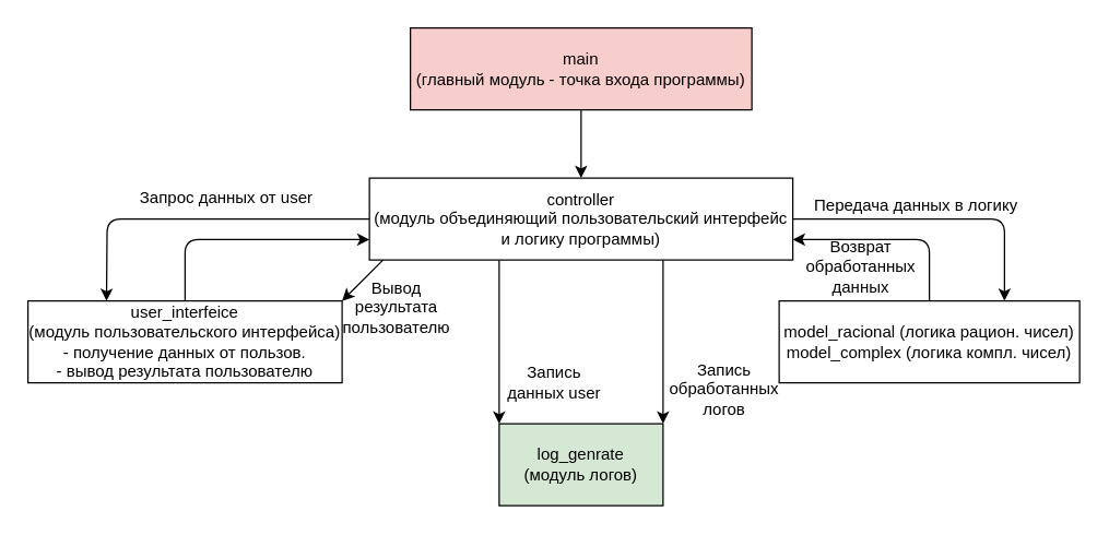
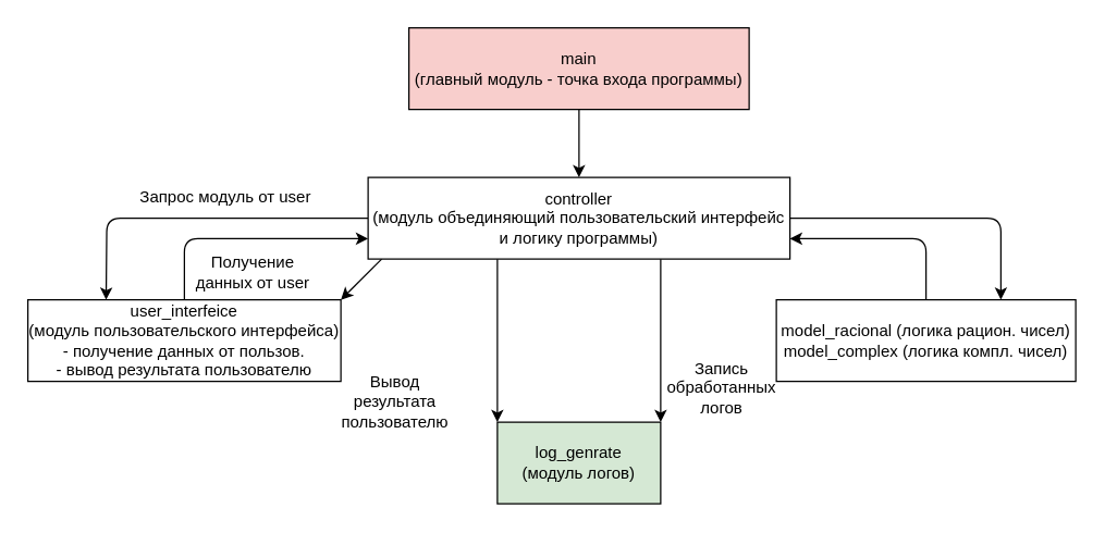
  <mxCell id="0" />
  <mxCell id="1" parent="0" />
  <mxCell id="2" style="edgeStyle=none;html=1;entryX=0.5;entryY=0;entryDx=0;entryDy=0;" edge="1" parent="1" source="3" target="9"><mxGeometry relative="1" as="geometry" /></mxCell>
  <mxCell id="3" value="main&lt;br&gt;(главный модуль - точка входа программы)" style="rounded=0;whiteSpace=wrap;html=1;fillColor=#f8cecc;" vertex="1" parent="1"><mxGeometry x="300" y="20" width="250" height="60" as="geometry" /></mxCell>
  <mxCell id="4" style="edgeStyle=none;html=1;entryX=0.25;entryY=0;entryDx=0;entryDy=0;" edge="1" parent="1" source="9" target="11"><mxGeometry relative="1" as="geometry"><Array as="points"><mxPoint x="78" y="160" /></Array></mxGeometry></mxCell>
  <mxCell id="5" style="edgeStyle=none;html=1;entryX=0;entryY=0;entryDx=0;entryDy=0;" edge="1" parent="1" source="9" target="14"><mxGeometry relative="1" as="geometry"><Array as="points"><mxPoint x="365" y="190" /></Array></mxGeometry></mxCell>
  <mxCell id="6" style="edgeStyle=none;html=1;entryX=0.75;entryY=0;entryDx=0;entryDy=0;" edge="1" parent="1" source="9" target="13"><mxGeometry relative="1" as="geometry"><Array as="points"><mxPoint x="735" y="160" /></Array></mxGeometry></mxCell>
  <mxCell id="7" style="edgeStyle=none;html=1;entryX=1;entryY=0;entryDx=0;entryDy=0;" edge="1" parent="1" source="9" target="14"><mxGeometry relative="1" as="geometry"><Array as="points"><mxPoint x="485" y="190" /></Array></mxGeometry></mxCell>
  <mxCell id="8" style="edgeStyle=none;html=1;entryX=1;entryY=0;entryDx=0;entryDy=0;" edge="1" parent="1" source="9" target="11"><mxGeometry relative="1" as="geometry"><Array as="points"><mxPoint x="280" y="190" /></Array></mxGeometry></mxCell>
  <mxCell id="9" value="controller&lt;br&gt;(модуль объединяющий пользовательский интерфейс и логику программы)" style="rounded=0;whiteSpace=wrap;html=1;" vertex="1" parent="1"><mxGeometry x="270" y="130" width="310" height="60" as="geometry" /></mxCell>
  <mxCell id="10" style="edgeStyle=none;html=1;entryX=0;entryY=0.75;entryDx=0;entryDy=0;" edge="1" parent="1" source="11" target="9"><mxGeometry relative="1" as="geometry"><Array as="points"><mxPoint x="135" y="175" /></Array></mxGeometry></mxCell>
  <mxCell id="11" value="user_interfeice&lt;br&gt;(модуль пользовательского интерфейса)&lt;br&gt;- получение данных от пользов.&lt;br&gt;- вывод результата пользователю" style="rounded=0;whiteSpace=wrap;html=1;" vertex="1" parent="1"><mxGeometry x="20" y="220" width="230" height="60" as="geometry" /></mxCell>
  <mxCell id="12" style="edgeStyle=none;html=1;entryX=1;entryY=0.75;entryDx=0;entryDy=0;" edge="1" parent="1" source="13" target="9"><mxGeometry relative="1" as="geometry"><Array as="points"><mxPoint x="680" y="175" /></Array></mxGeometry></mxCell>
  <mxCell id="13" value="model_racional (логика рацион. чисел)&lt;br&gt;model_complex (логика компл. чисел)" style="rounded=0;whiteSpace=wrap;html=1;" vertex="1" parent="1"><mxGeometry x="570" y="220" width="220" height="60" as="geometry" /></mxCell>
  <mxCell id="14" value="log_genrate&lt;br&gt;(модуль логов)" style="rounded=0;whiteSpace=wrap;html=1;fillColor=#d5e8d4;" vertex="1" parent="1"><mxGeometry x="365" y="310" width="120" height="60" as="geometry" /></mxCell>
- <mxCell id="15" value="Запрос данных от user" style="text;html=1;align=center;verticalAlign=middle;resizable=0;points=[];autosize=1;strokeColor=none;fillColor=none;" vertex="1" parent="1"><mxGeometry x="90" y="130" width="150" height="30" as="geometry" /></mxCell>
- <mxCell id="17" value="Запись &lt;br&gt;данных user&lt;br&gt;" style="text;html=1;align=center;verticalAlign=middle;resizable=0;points=[];autosize=1;strokeColor=none;fillColor=none;" vertex="1" parent="1"><mxGeometry x="360" y="260" width="90" height="40" as="geometry" /></mxCell>
- <mxCell id="18" value="Передача данных в логику" style="text;html=1;align=center;verticalAlign=middle;resizable=0;points=[];autosize=1;strokeColor=none;fillColor=none;" vertex="1" parent="1"><mxGeometry x="585" y="135" width="170" height="30" as="geometry" /></mxCell>
- <mxCell id="19" value="Возврат обработанных данных" style="text;html=1;strokeColor=none;fillColor=none;align=center;verticalAlign=middle;whiteSpace=wrap;rounded=0;" vertex="1" parent="1"><mxGeometry x="600" y="180" width="60" height="30" as="geometry" /></mxCell>
+ <mxCell id="15" value="Запрос модуль от user" style="text;html=1;align=center;verticalAlign=middle;resizable=0;points=[];autosize=1;strokeColor=none;fillColor=none;" vertex="1" parent="1"><mxGeometry x="90" y="130" width="150" height="30" as="geometry" /></mxCell>
+ <mxCell id="16" value="Получение &lt;br&gt;данных от user" style="text;html=1;align=center;verticalAlign=middle;resizable=0;points=[];autosize=1;strokeColor=none;fillColor=none;" vertex="1" parent="1"><mxGeometry x="130" y="180" width="110" height="40" as="geometry" /></mxCell>
  <mxCell id="20" value="Запись обработанных логов" style="text;html=1;strokeColor=none;fillColor=none;align=center;verticalAlign=middle;whiteSpace=wrap;rounded=0;" vertex="1" parent="1"><mxGeometry x="500" y="270" width="60" height="30" as="geometry" /></mxCell>
- <mxCell id="21" value="Вывод результата пользователю" style="text;html=1;strokeColor=none;fillColor=none;align=center;verticalAlign=middle;whiteSpace=wrap;rounded=0;" vertex="1" parent="1"><mxGeometry x="260" y="210" width="60" height="30" as="geometry" /></mxCell>
+ <mxCell id="21" value="Вывод результата пользователю" style="text;html=1;strokeColor=none;fillColor=none;align=center;verticalAlign=middle;whiteSpace=wrap;rounded=0;" vertex="1" parent="1"><mxGeometry x="260" y="280" width="60" height="30" as="geometry" /></mxCell>
